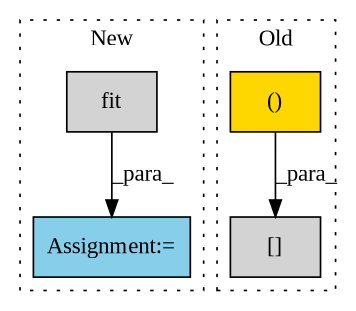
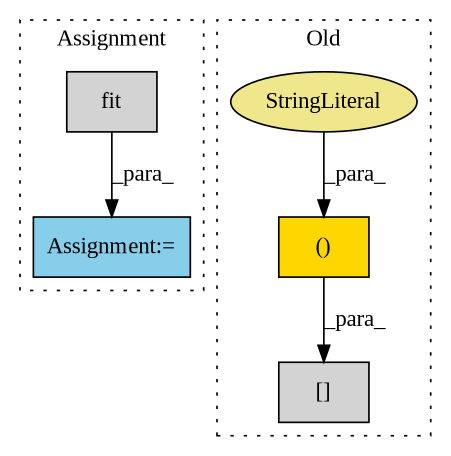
  digraph {
    fontname="Liberation Serif"
    node [fillcolor=lightgrey fontname="Liberation Serif" s=6657 shape=box style=filled]
    edge [fontname="Liberation Serif"]
    n1 [a=32 l="4,1" label=fit s="6509,6517"]
    n2 [a=7 fillcolor=skyblue l=1 label="Assignment:=" s=6538]
    n3 [a=106 fillcolor=gold l=46 label="()"]
    n4 [a=2 l="32,2" label="[]" s="6625,6703"]
+   n5 [a=45 fillcolor=khaki l=17 label=StringLiteral shape=ellipse]
    subgraph cluster_1 {
-     label=New
+     label=Assignment
      style=dotted
      n1
      n2
    }
    subgraph cluster_2 {
      label=Old
      style=dotted
      n3
      n4
+     n5
    }
    n1 -> n2 [label=_para_]
    n3 -> n4 [label=_para_]
+   n5 -> n3 [label=_para_]
  }
